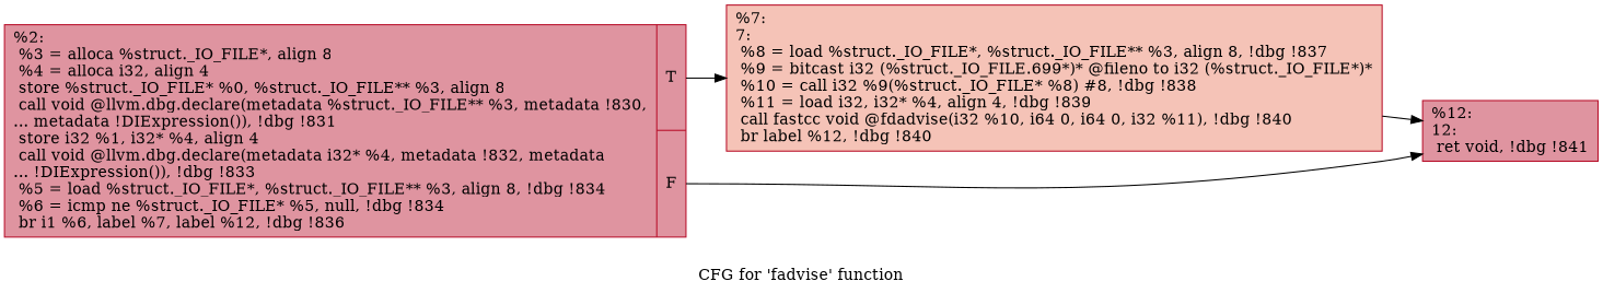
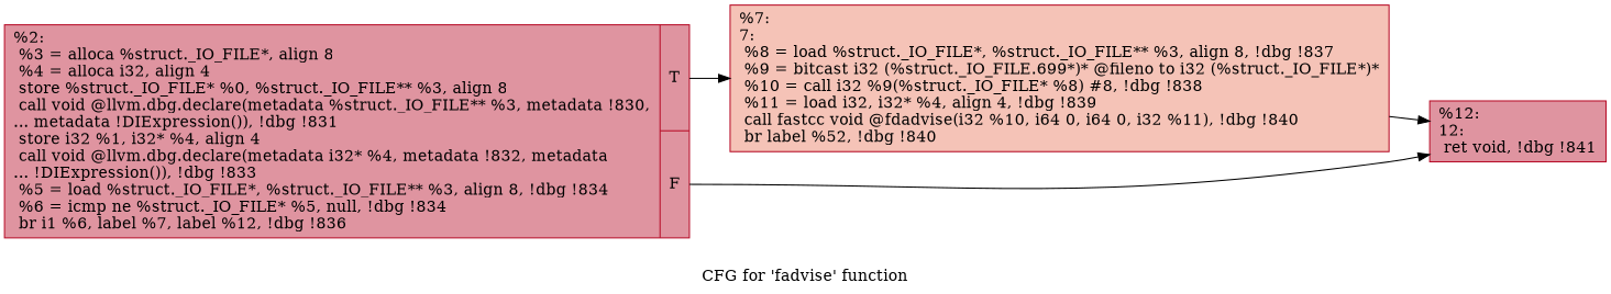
  digraph {
    label="CFG for 'fadvise' function"
    rankdir=LR
    node [color="#b70d28ff" fillcolor="#b70d2870" shape=record style=filled]
    n1 [label="{%2:\l  %3 = alloca %struct._IO_FILE*, align 8\l  %4 = alloca i32, align 4\l  store %struct._IO_FILE* %0, %struct._IO_FILE** %3, align 8\l  call void @llvm.dbg.declare(metadata %struct._IO_FILE** %3, metadata !830,\l... metadata !DIExpression()), !dbg !831\l  store i32 %1, i32* %4, align 4\l  call void @llvm.dbg.declare(metadata i32* %4, metadata !832, metadata\l... !DIExpression()), !dbg !833\l  %5 = load %struct._IO_FILE*, %struct._IO_FILE** %3, align 8, !dbg !834\l  %6 = icmp ne %struct._IO_FILE* %5, null, !dbg !834\l  br i1 %6, label %7, label %12, !dbg !836\l|{<s0>T|<s1>F}}"]
-   n2 [fillcolor="#e8765c70" label="{%7:\l7:                                                \l  %8 = load %struct._IO_FILE*, %struct._IO_FILE** %3, align 8, !dbg !837\l  %9 = bitcast i32 (%struct._IO_FILE.699*)* @fileno to i32 (%struct._IO_FILE*)*\l  %10 = call i32 %9(%struct._IO_FILE* %8) #8, !dbg !838\l  %11 = load i32, i32* %4, align 4, !dbg !839\l  call fastcc void @fdadvise(i32 %10, i64 0, i64 0, i32 %11), !dbg !840\l  br label %12, !dbg !840\l}"]
+   n2 [fillcolor="#e8765c70" label="{%7:\l7:                                                \l  %8 = load %struct._IO_FILE*, %struct._IO_FILE** %3, align 8, !dbg !837\l  %9 = bitcast i32 (%struct._IO_FILE.699*)* @fileno to i32 (%struct._IO_FILE*)*\l  %10 = call i32 %9(%struct._IO_FILE* %8) #8, !dbg !838\l  %11 = load i32, i32* %4, align 4, !dbg !839\l  call fastcc void @fdadvise(i32 %10, i64 0, i64 0, i32 %11), !dbg !840\l  br label %52, !dbg !840\l}"]
    n3 [label="{%12:\l12:                                               \l  ret void, !dbg !841\l}"]
    n1 -> n2 [tailport=s0]
    n1 -> n3 [tailport=s1]
    n2 -> n3
  }
